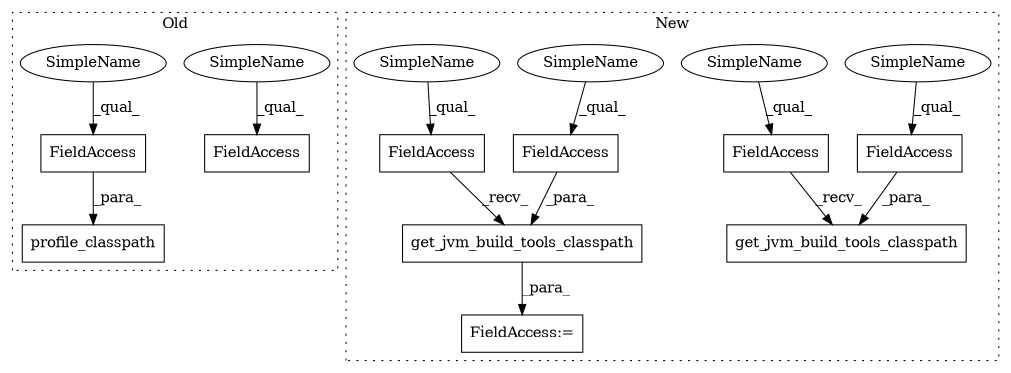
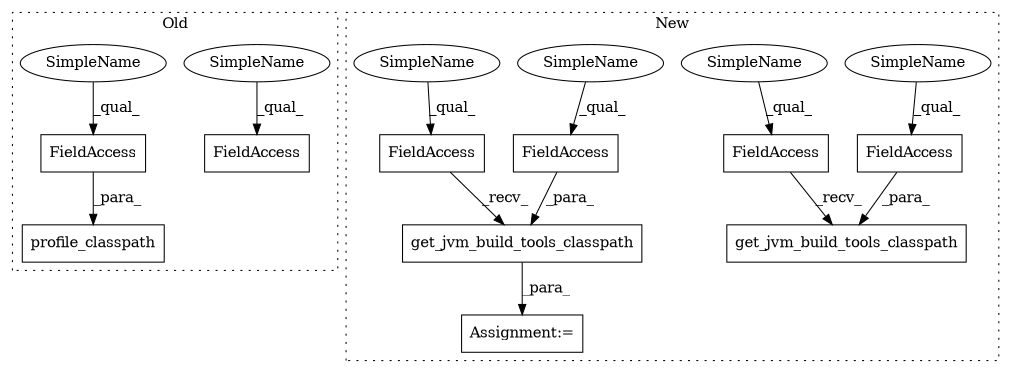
  digraph {
    node [a=22 l=4 s=9801 shape=box]
    n1 [a=32 l="18,1" label=profile_classpath s="9783,9818"]
    n2 [l=17 label=FieldAccess]
    n3 [l=18 label=FieldAccess s=8491]
    n4 [a=42 label=SimpleName s=8491 shape=ellipse]
    n5 [a=42 label=SimpleName shape=ellipse]
    n6 [a=32 l="30,1" label=get_jvm_build_tools_classpath s="8669,8720"]
    n7 [l=21 label=FieldAccess s=8647]
    n8 [l=21 label=FieldAccess s=8699]
-   n9 [a=7 l=1 label="FieldAccess:=" s=8646]
+   n9 [a=7 l=1 label="Assignment:=" s=8646]
    n10 [l=26 label=FieldAccess s=10064]
    n11 [a=32 l="30,1" label=get_jvm_build_tools_classpath s="10034,10090"]
    n12 [l=21 label=FieldAccess s=10012]
    n13 [a=42 label=SimpleName s=10064 shape=ellipse]
    n14 [a=42 label=SimpleName s=10012 shape=ellipse]
    n15 [a=42 label=SimpleName s=8699 shape=ellipse]
    n16 [a=42 label=SimpleName s=8647 shape=ellipse]
    subgraph cluster_1 {
      label=Old
      style=dotted
      n1
      n2
      n3
      n4
      n5
    }
    subgraph cluster_2 {
      label=New
      style=dotted
      n6
      n7
      n8
      n9
      n10
      n11
      n12
      n13
      n14
      n15
      n16
    }
    n2 -> n1 [label=_para_]
    n4 -> n3 [label=_qual_]
    n5 -> n2 [label=_qual_]
    n6 -> n9 [label=_para_]
    n7 -> n6 [label=_recv_]
    n8 -> n6 [label=_para_]
    n10 -> n11 [label=_para_]
    n12 -> n11 [label=_recv_]
    n13 -> n10 [label=_qual_]
    n14 -> n12 [label=_qual_]
    n15 -> n8 [label=_qual_]
    n16 -> n7 [label=_qual_]
  }
